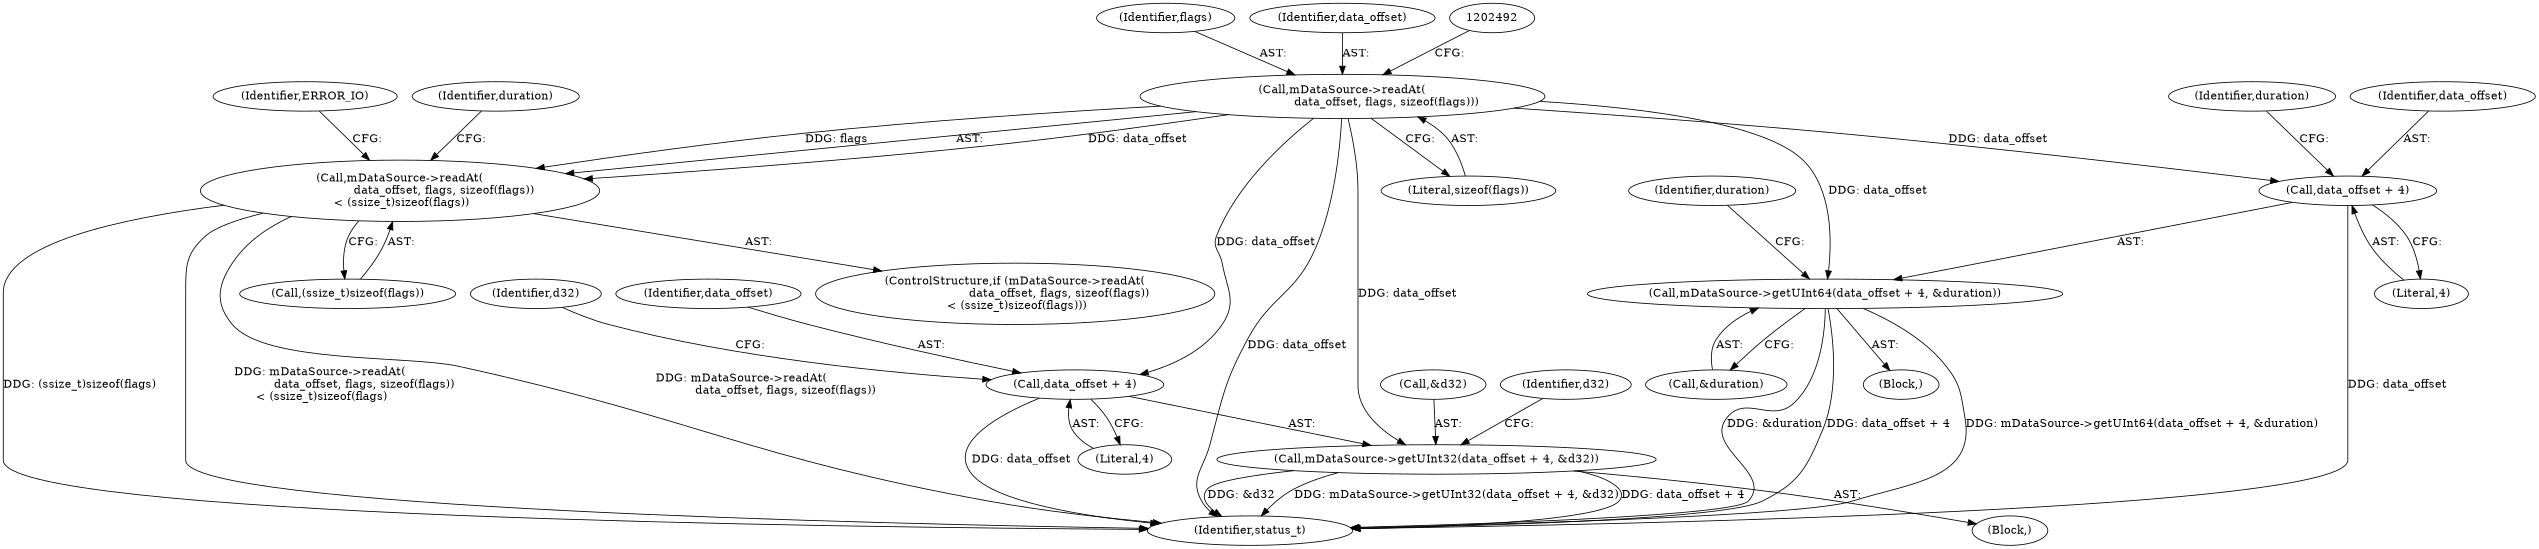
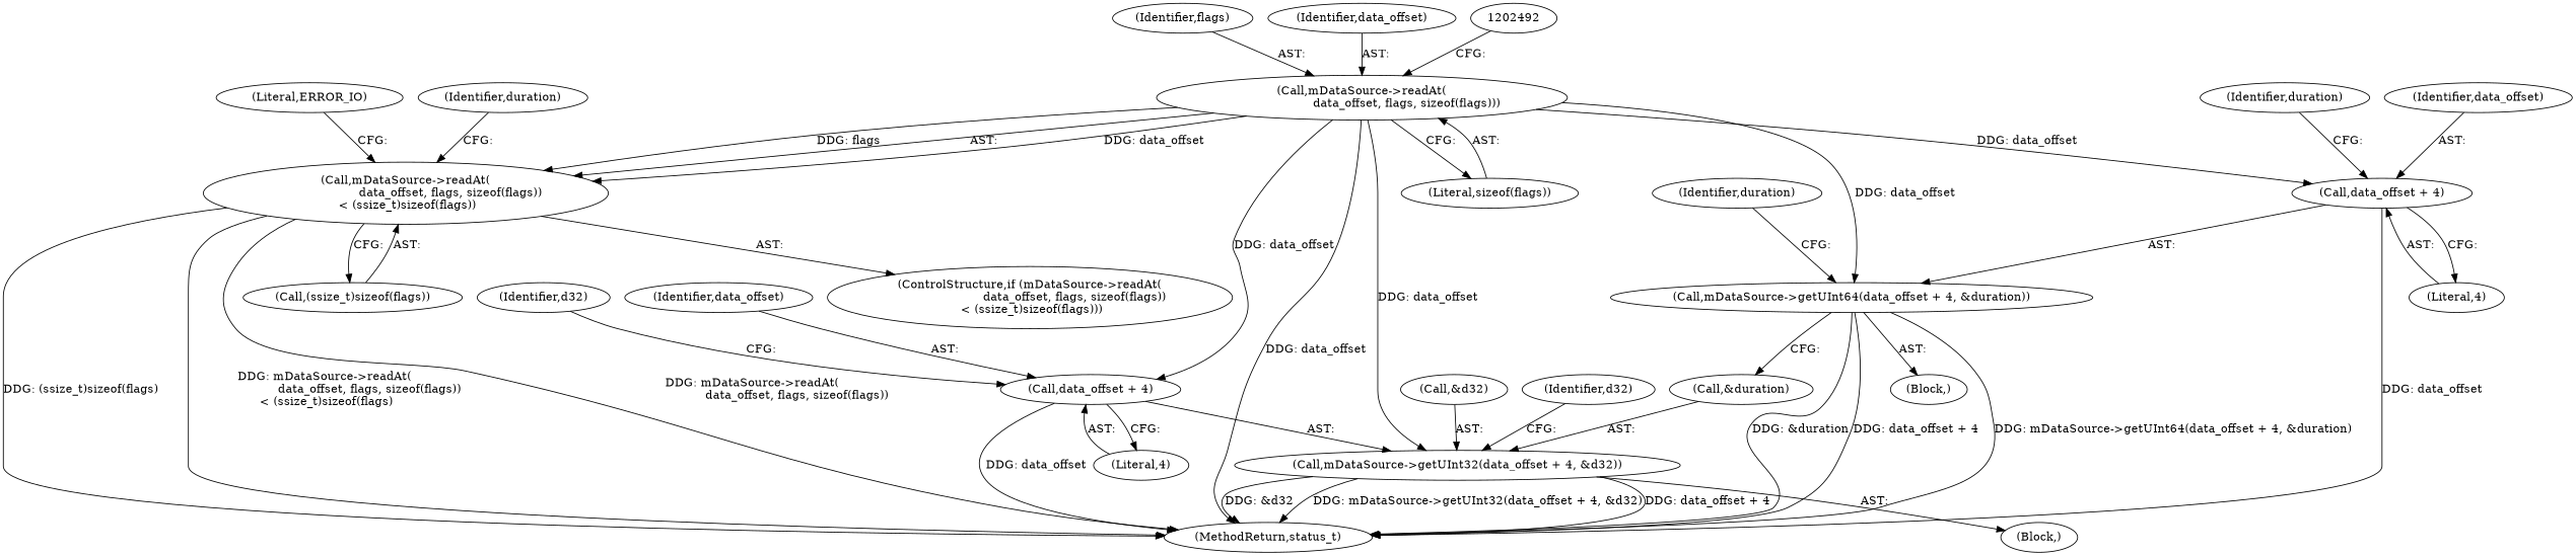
  digraph {
    n1 [label="(Call,mDataSource->readAt(\n                        data_offset, flags, sizeof(flags)))"]
    n2 [label="(Call,mDataSource->readAt(\n                        data_offset, flags, sizeof(flags))\n < (ssize_t)sizeof(flags))"]
    n3 [label="(Call,mDataSource->getUInt64(data_offset + 4, &duration))"]
    n4 [label="(Call,data_offset + 4)"]
    n5 [label="(Call,mDataSource->getUInt32(data_offset + 4, &d32))"]
    n6 [label="(Call,data_offset + 4)"]
    n7 [label="(Literal,sizeof(flags))"]
-   n8 [label="(Identifier,status_t)"]
+   n8 [label="(MethodReturn,status_t)"]
    n9 [label="(ControlStructure,if (mDataSource->readAt(\n                        data_offset, flags, sizeof(flags))\n < (ssize_t)sizeof(flags)))"]
    n10 [label="(Call,(ssize_t)sizeof(flags))"]
    n11 [label="(Block,)"]
    n12 [label="(Call,&duration)"]
    n13 [label="(Literal,4)"]
    n14 [label="(Block,)"]
    n15 [label="(Literal,4)"]
    n16 [label="(Call,&d32)"]
    n17 [label="(Identifier,duration)"]
    n18 [label="(Identifier,duration)"]
    n19 [label="(Identifier,d32)"]
    n20 [label="(Identifier,duration)"]
    n21 [label="(Identifier,data_offset)"]
    n22 [label="(Identifier,flags)"]
-   n23 [label="(Identifier,ERROR_IO)"]
+   n23 [label="(Literal,ERROR_IO)"]
    n24 [label="(Identifier,data_offset)"]
    n25 [label="(Identifier,d32)"]
    n26 [label="(Identifier,data_offset)"]
    n27 [label=1202492]
    n1 -> n2 [label="AST: "]
    n1 -> n2 [label="DDG: data_offset"]
    n1 -> n2 [label="DDG: flags"]
    n1 -> n3 [label="DDG: data_offset"]
    n1 -> n4 [label="DDG: data_offset"]
    n1 -> n5 [label="DDG: data_offset"]
    n1 -> n6 [label="DDG: data_offset"]
    n1 -> n7 [label="CFG: "]
    n1 -> n8 [label="DDG: data_offset"]
    n2 -> n8 [label="DDG: mDataSource->readAt(\n                        data_offset, flags, sizeof(flags))\n < (ssize_t)sizeof(flags)"]
    n2 -> n8 [label="DDG: mDataSource->readAt(\n                        data_offset, flags, sizeof(flags))"]
    n2 -> n8 [label="DDG: (ssize_t)sizeof(flags)"]
    n2 -> n9 [label="AST: "]
    n2 -> n10 [label="CFG: "]
    n3 -> n8 [label="DDG: mDataSource->getUInt64(data_offset + 4, &duration)"]
    n3 -> n8 [label="DDG: &duration"]
    n3 -> n8 [label="DDG: data_offset + 4"]
    n3 -> n11 [label="AST: "]
    n3 -> n12 [label="CFG: "]
    n4 -> n3 [label="AST: "]
    n4 -> n8 [label="DDG: data_offset"]
    n4 -> n13 [label="CFG: "]
    n5 -> n8 [label="DDG: &d32"]
    n5 -> n8 [label="DDG: mDataSource->getUInt32(data_offset + 4, &d32)"]
    n5 -> n8 [label="DDG: data_offset + 4"]
    n5 -> n14 [label="AST: "]
    n6 -> n5 [label="AST: "]
    n6 -> n8 [label="DDG: data_offset"]
    n6 -> n15 [label="CFG: "]
    n7 -> n1 [label="AST: "]
    n10 -> n2 [label="AST: "]
-   n12 -> n3 [label="AST: "]
+   n12 -> n5 [label="AST: "]
    n13 -> n4 [label="AST: "]
    n15 -> n6 [label="AST: "]
    n16 -> n5 [label="AST: "]
    n17 -> n4 [label="CFG: "]
    n18 -> n3 [label="CFG: "]
    n19 -> n6 [label="CFG: "]
    n20 -> n2 [label="CFG: "]
    n21 -> n4 [label="AST: "]
    n22 -> n1 [label="AST: "]
    n23 -> n2 [label="CFG: "]
    n24 -> n1 [label="AST: "]
    n25 -> n5 [label="CFG: "]
    n26 -> n6 [label="AST: "]
    n27 -> n1 [label="CFG: "]
  }
